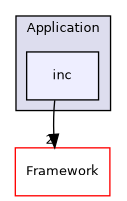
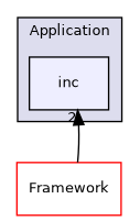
  digraph {
    compound=true
    node [fontname=Helvetica fontsize=10 shape=box style=filled]
    n1 [fillcolor="#eeeeff" label=inc pencolor=black]
    n2 [color=red fillcolor=white label=Framework]
    subgraph cluster_1 {
      bgcolor="#ddddee"
      fontname=Helvetica
      fontsize=10
      label=Application
      pencolor=black
      n1
    }
-   n1 -> n2 [headlabel=2 labeldistance=1.5 labelfontname=Helvetica labelfontsize=10]
+   n2 -> n1 [headlabel=2 labeldistance=1.5 labelfontname=Helvetica labelfontsize=10]
  }
